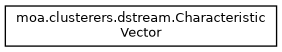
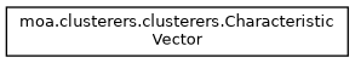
  digraph {
    rankdir=TB
-   n1 [color=black fillcolor=white fontname=Helvetica fontsize=10 height=0.2 label="moa.clusterers.dstream.Characteristic\lVector" shape=record style=filled width=0.4]
+   n1 [color=black fillcolor=white fontname=Helvetica fontsize=10 height=0.2 label="moa.clusterers.clusterers.Characteristic\lVector" shape=record style=filled width=0.4]
  }
